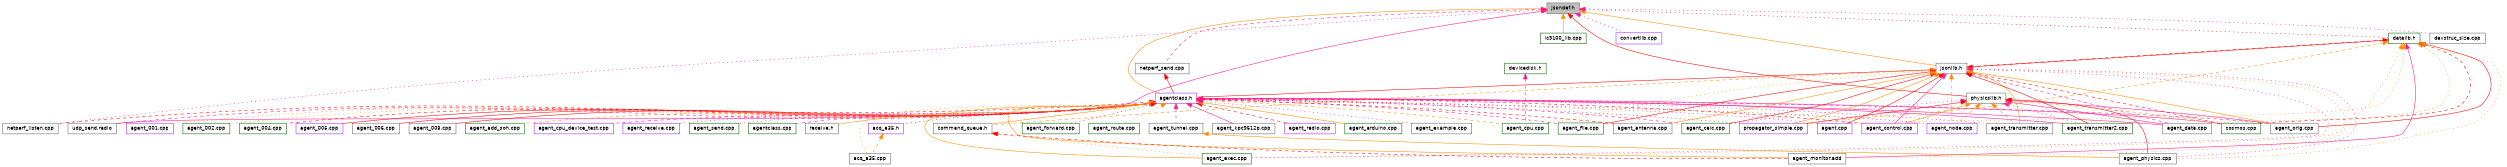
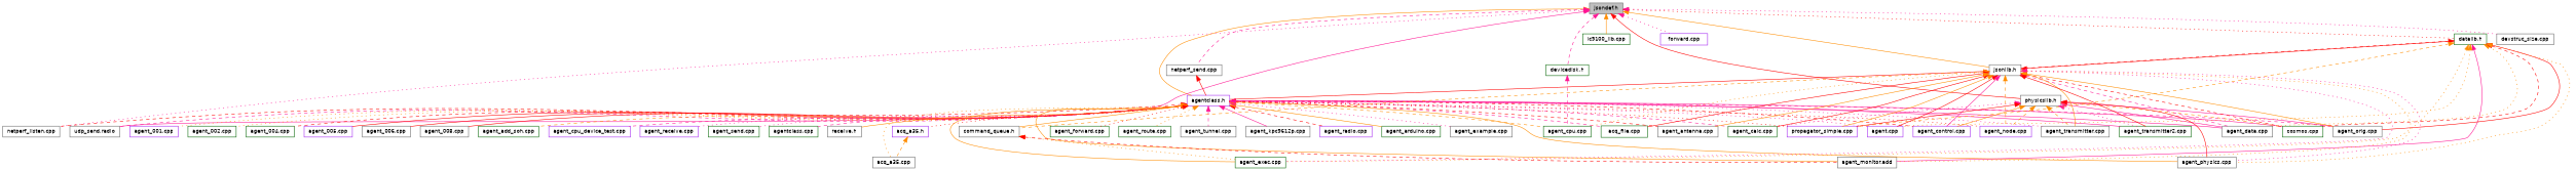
  digraph {
    node [color=gray40 fillcolor=white fontname=Helvetica fontsize=10 shape=record style=filled]
    edge [color=darkorange dir=back fontname=Helvetica fontsize=10 labelfontname=Helvetica labelfontsize=10 style=solid]
    n1 [fillcolor=grey75 fontcolor=black height=0.2 label="jsondef.h" width=0.4]
    n2 [color=purple height=0.2 label="agentclass.h" width=0.4]
    n3 [height=0.2 label="netperf_listen.cpp" width=0.4]
    n4 [height=0.2 label="netperf_send.cpp" width=0.4]
    n5 [height=0.2 label="udp_send.radio" width=0.4]
    n6 [color=darkgreen height=0.2 label="devicedisk.h" width=0.4]
    n7 [color=darkgreen height=0.2 label="ic9100_lib.cpp" width=0.4]
    n8 [height=0.2 label="physicslib.h" width=0.4]
-   n9 [color=purple height=0.2 label="convertlib.cpp" width=0.4]
+   n9 [color=purple height=0.2 label="forward.cpp" width=0.4]
    n10 [color=darkgreen height=0.2 label="datalib.h" width=0.4]
    n11 [height=0.2 label="jsonlib.h" width=0.4]
    n12 [height=0.2 label="devstruc_size.cpp" width=0.4]
    n13 [color=purple height=0.2 label="agent_001.cpp" width=0.4]
    n14 [color=darkgreen height=0.2 label="agent_002.cpp" width=0.4]
    n15 [color=darkgreen height=0.2 label="agent_004.cpp" width=0.4]
    n16 [color=purple height=0.2 label="agent_005.cpp" width=0.4]
    n17 [height=0.2 label="agent_006.cpp" width=0.4]
    n18 [height=0.2 label="agent_008.cpp" width=0.4]
    n19 [color=darkgreen height=0.2 label="agent_add_soh.cpp" width=0.4]
    n20 [color=darkgreen height=0.2 label="agent_calc.cpp" width=0.4]
    n21 [color=purple height=0.2 label="agent_cpu_device_test.cpp" width=0.4]
    n22 [color=purple height=0.2 label="agent_receive.cpp" width=0.4]
    n23 [color=darkgreen height=0.2 label="agent_send.cpp" width=0.4]
    n24 [color=purple height=0.2 label="propagator_simple.cpp" width=0.4]
    n25 [color=darkgreen height=0.2 label="agentclass.cpp" width=0.4]
    n26 [height=0.2 label="receive.h" width=0.4]
    n27 [height=0.2 label="acq_a35.cpp" width=0.4]
    n28 [color=purple height=0.2 label="acq_a35.h" width=0.4]
    n29 [height=0.2 label="command_queue.h" width=0.4]
    n30 [color=darkgreen height=0.2 label="agent_exec.cpp" width=0.4]
    n31 [height=0.2 label="agent_monitor.add" width=0.4]
    n32 [color=purple height=0.2 label="agent.cpp" width=0.4]
    n33 [color=darkgreen height=0.2 label="agent_cpu.cpp" width=0.4]
    n34 [height=0.2 label="agent_data.cpp" width=0.4]
-   n35 [color=darkgreen height=0.2 label="agent_file.cpp" width=0.4]
+   n35 [color=darkgreen height=0.2 label="acq_file.cpp" width=0.4]
    n36 [color=darkgreen height=0.2 label="agent_forward.cpp" width=0.4]
    n37 [color=darkgreen height=0.2 label="agent_route.cpp" width=0.4]
    n38 [height=0.2 label="agent_tunnel.cpp" width=0.4]
    n39 [color=darkgreen height=0.2 label="cosmos.cpp" width=0.4]
    n40 [height=0.2 label="agent_antenna.cpp" width=0.4]
    n41 [color=purple height=0.2 label="agent_control.cpp" width=0.4]
    n42 [height=0.2 label="agent_kpc9612p.cpp" width=0.4]
    n43 [color=purple height=0.2 label="agent_radio.cpp" width=0.4]
    n44 [color=darkgreen height=0.2 label="agent_arduino.cpp" width=0.4]
    n45 [height=0.2 label="agent_example.cpp" width=0.4]
    n46 [color=purple height=0.2 label="agent_node.cpp" width=0.4]
    n47 [height=0.2 label="agent_orig.cpp" width=0.4]
    n48 [height=0.2 label="agent_physics.cpp" width=0.4]
    n49 [height=0.2 label="agent_transmitter.cpp" width=0.4]
    n50 [color=darkgreen height=0.2 label="agent_transmitter2.cpp" width=0.4]
    n1 -> n2
    n1 -> n3 [color=deeppink style=dotted]
    n1 -> n4 [color=deeppink style=dashed]
    n1 -> n5 [color=deeppink]
+   n1 -> n6 [color=deeppink style=dashed]
    n1 -> n7
    n1 -> n8 [color=red]
    n1 -> n9 [color=deeppink style=dotted]
    n1 -> n10 [color=red style=dotted]
    n1 -> n11
    n1 -> n12 [color=deeppink style=dotted]
    n2 -> n3 [color=red style=dashed]
    n2 -> n5 [color=deeppink style=dashed]
    n2 -> n13 [style=dotted]
    n2 -> n14 [style=dotted]
    n2 -> n15 [color=red style=dashed]
    n2 -> n16 [color=red]
    n2 -> n17 [color=red]
    n2 -> n18 [color=red]
    n2 -> n19 [style=dashed]
    n2 -> n20 [color=deeppink style=dashed]
    n2 -> n21 [color=deeppink style=dashed]
    n2 -> n22 [color=deeppink style=dotted]
    n2 -> n23 [color=deeppink style=dotted]
    n2 -> n24 [color=red style=dotted]
    n2 -> n25 [color=deeppink style=dashed]
    n2 -> n26
    n2 -> n27 [style=dotted]
    n2 -> n28 [color=red style=dotted]
    n2 -> n29
    n2 -> n30
    n2 -> n31
    n2 -> n32 [color=deeppink style=dotted]
    n2 -> n33 [style=dashed]
    n2 -> n34 [color=deeppink]
    n2 -> n35 [color=deeppink style=dashed]
    n2 -> n36 [color=red style=dotted]
    n2 -> n37 [style=dotted]
    n2 -> n38 [color=deeppink style=dashed]
    n2 -> n39 [color=deeppink]
    n2 -> n40 [color=red style=dashed]
    n2 -> n41 [color=red style=dashed]
    n2 -> n42 [color=deeppink]
    n2 -> n43 [color=red style=dashed]
    n2 -> n44
    n2 -> n45 [color=deeppink style=dotted]
    n2 -> n46 [color=red style=dotted]
    n2 -> n47 [color=deeppink style=dashed]
-   n38 -> n48
+   n2 -> n48
    n2 -> n49 [color=deeppink style=dotted]
    n2 -> n50 [color=deeppink]
    n4 -> n2 [color=red]
    n6 -> n33 [color=deeppink style=dashed]
    n8 -> n20 [color=deeppink style=dotted]
    n8 -> n24 [color=red]
    n8 -> n34 [color=deeppink]
    n8 -> n39 [style=dashed]
    n8 -> n41
    n8 -> n46 [style=dashed]
    n8 -> n47 [color=deeppink]
    n8 -> n48 [color=red]
    n8 -> n49 [style=dashed]
    n8 -> n50 [color=deeppink style=dotted]
    n10 -> n11 [color=red style=dashed]
    n10 -> n24 [style=dashed]
    n10 -> n30 [style=dotted]
    n10 -> n31 [color=deeppink]
    n10 -> n32 [style=dotted]
    n10 -> n34 [style=dotted]
    n10 -> n39 [color=red style=dashed]
    n10 -> n47 [color=red]
    n10 -> n48 [style=dotted]
    n11 -> n2 [color=red]
    n11 -> n10 [color=red]
    n11 -> n20 [color=red]
    n11 -> n24
    n11 -> n29 [style=dashed]
    n11 -> n30 [color=deeppink style=dotted]
    n11 -> n31 [style=dotted]
    n11 -> n32 [color=red]
    n11 -> n33 [style=dotted]
    n11 -> n34 [color=deeppink style=dashed]
    n11 -> n35 [color=red]
    n11 -> n39 [color=red style=dashed]
    n11 -> n40
    n11 -> n41 [color=deeppink]
    n11 -> n46 [style=dashed]
    n11 -> n47
    n11 -> n48 [color=deeppink style=dotted]
    n11 -> n49
    n11 -> n50 [color=red]
    n28 -> n27 [style=dashed]
    n29 -> n30 [style=dotted]
    n29 -> n31 [color=red style=dashed]
  }
